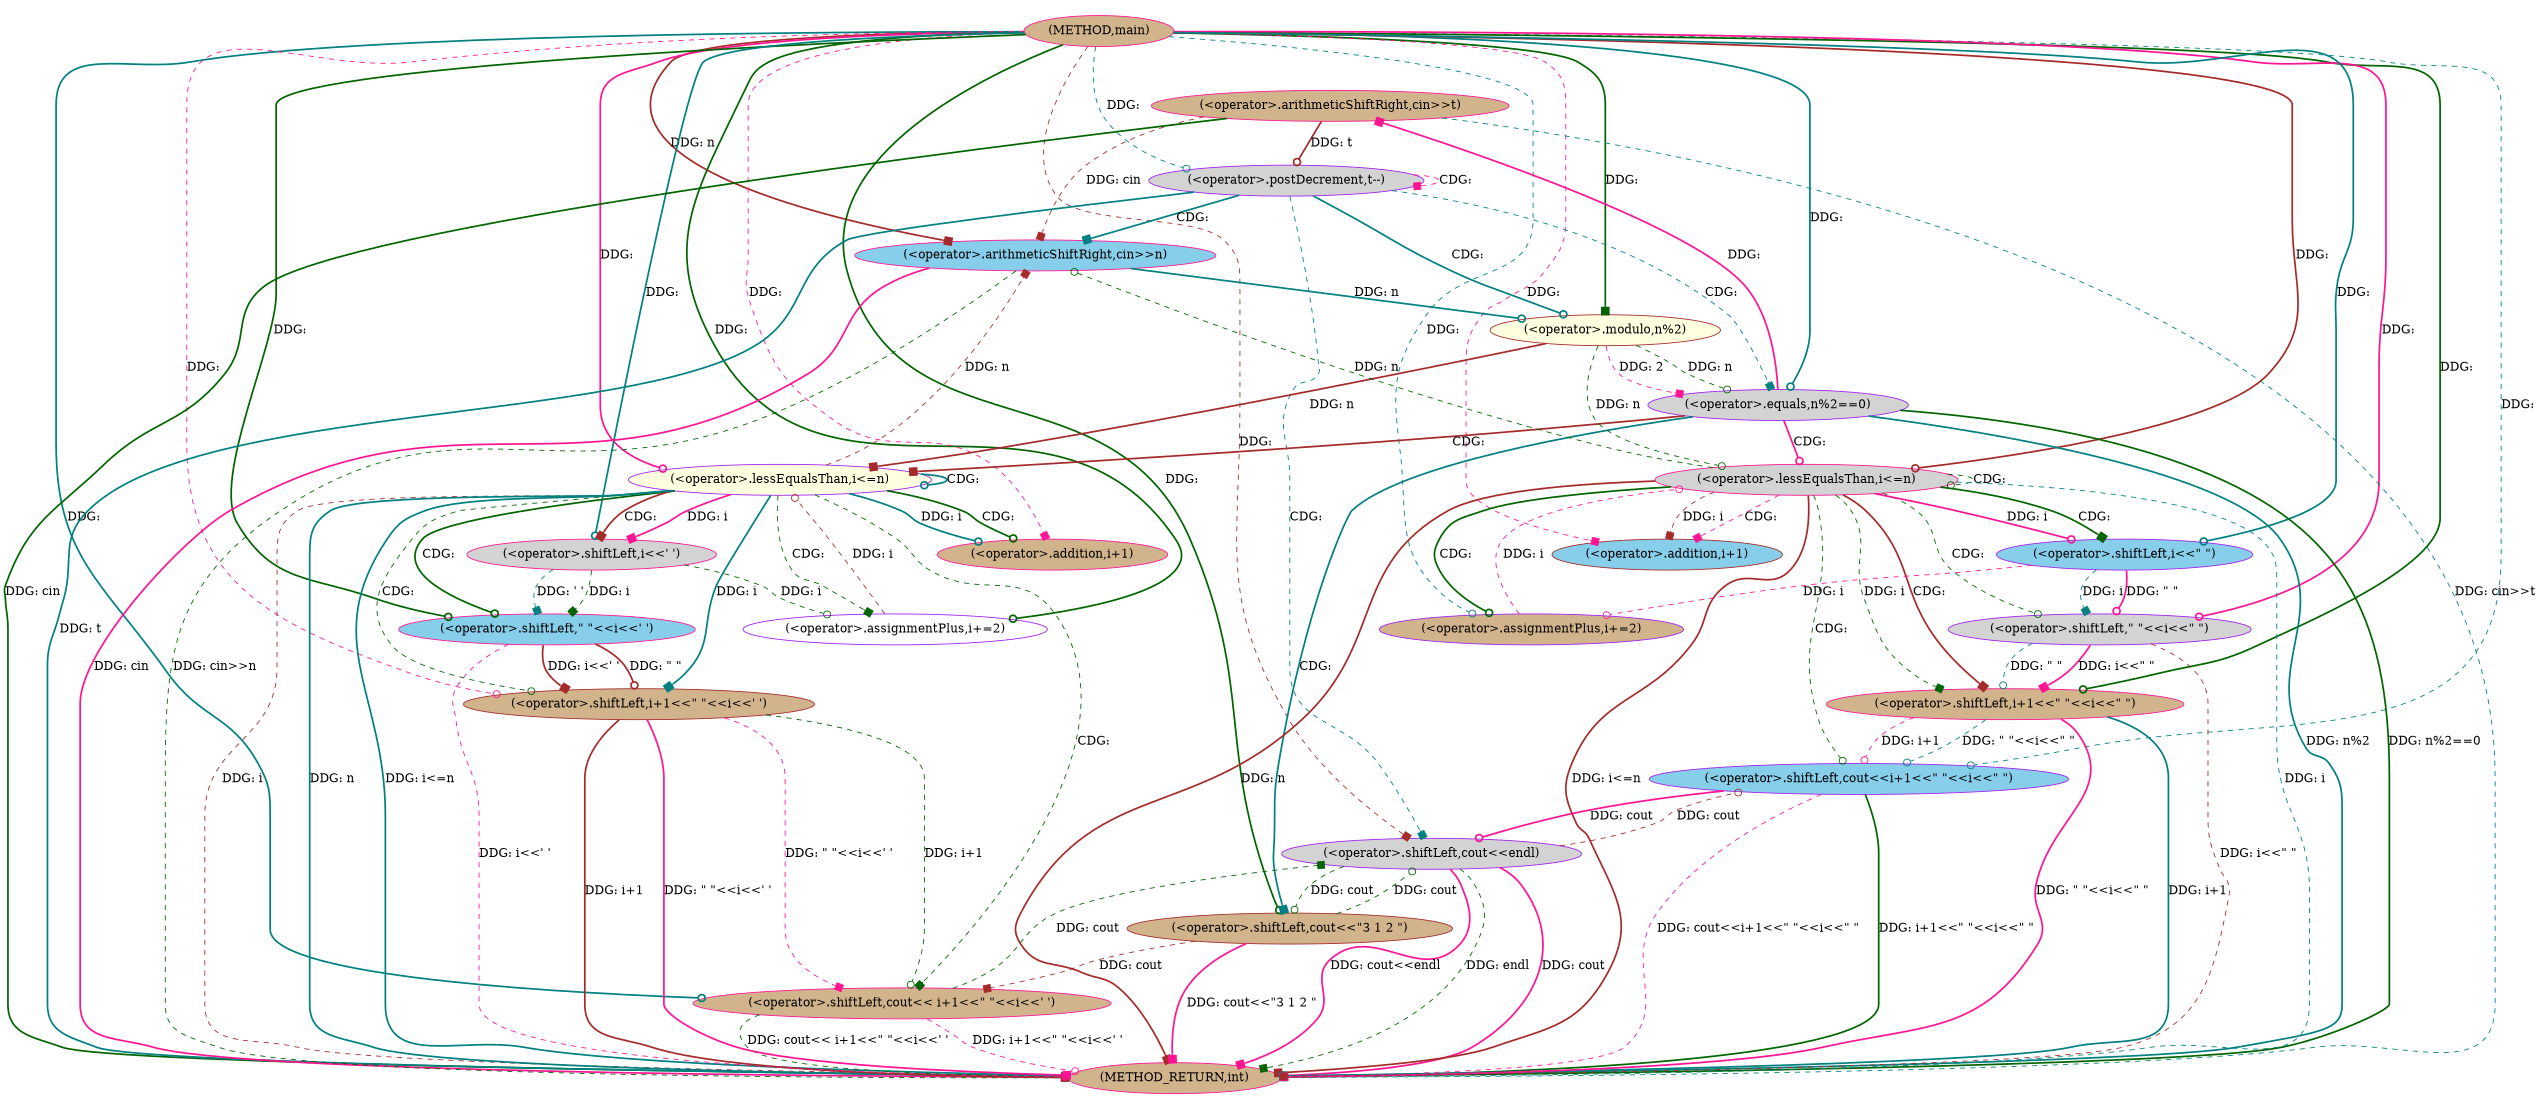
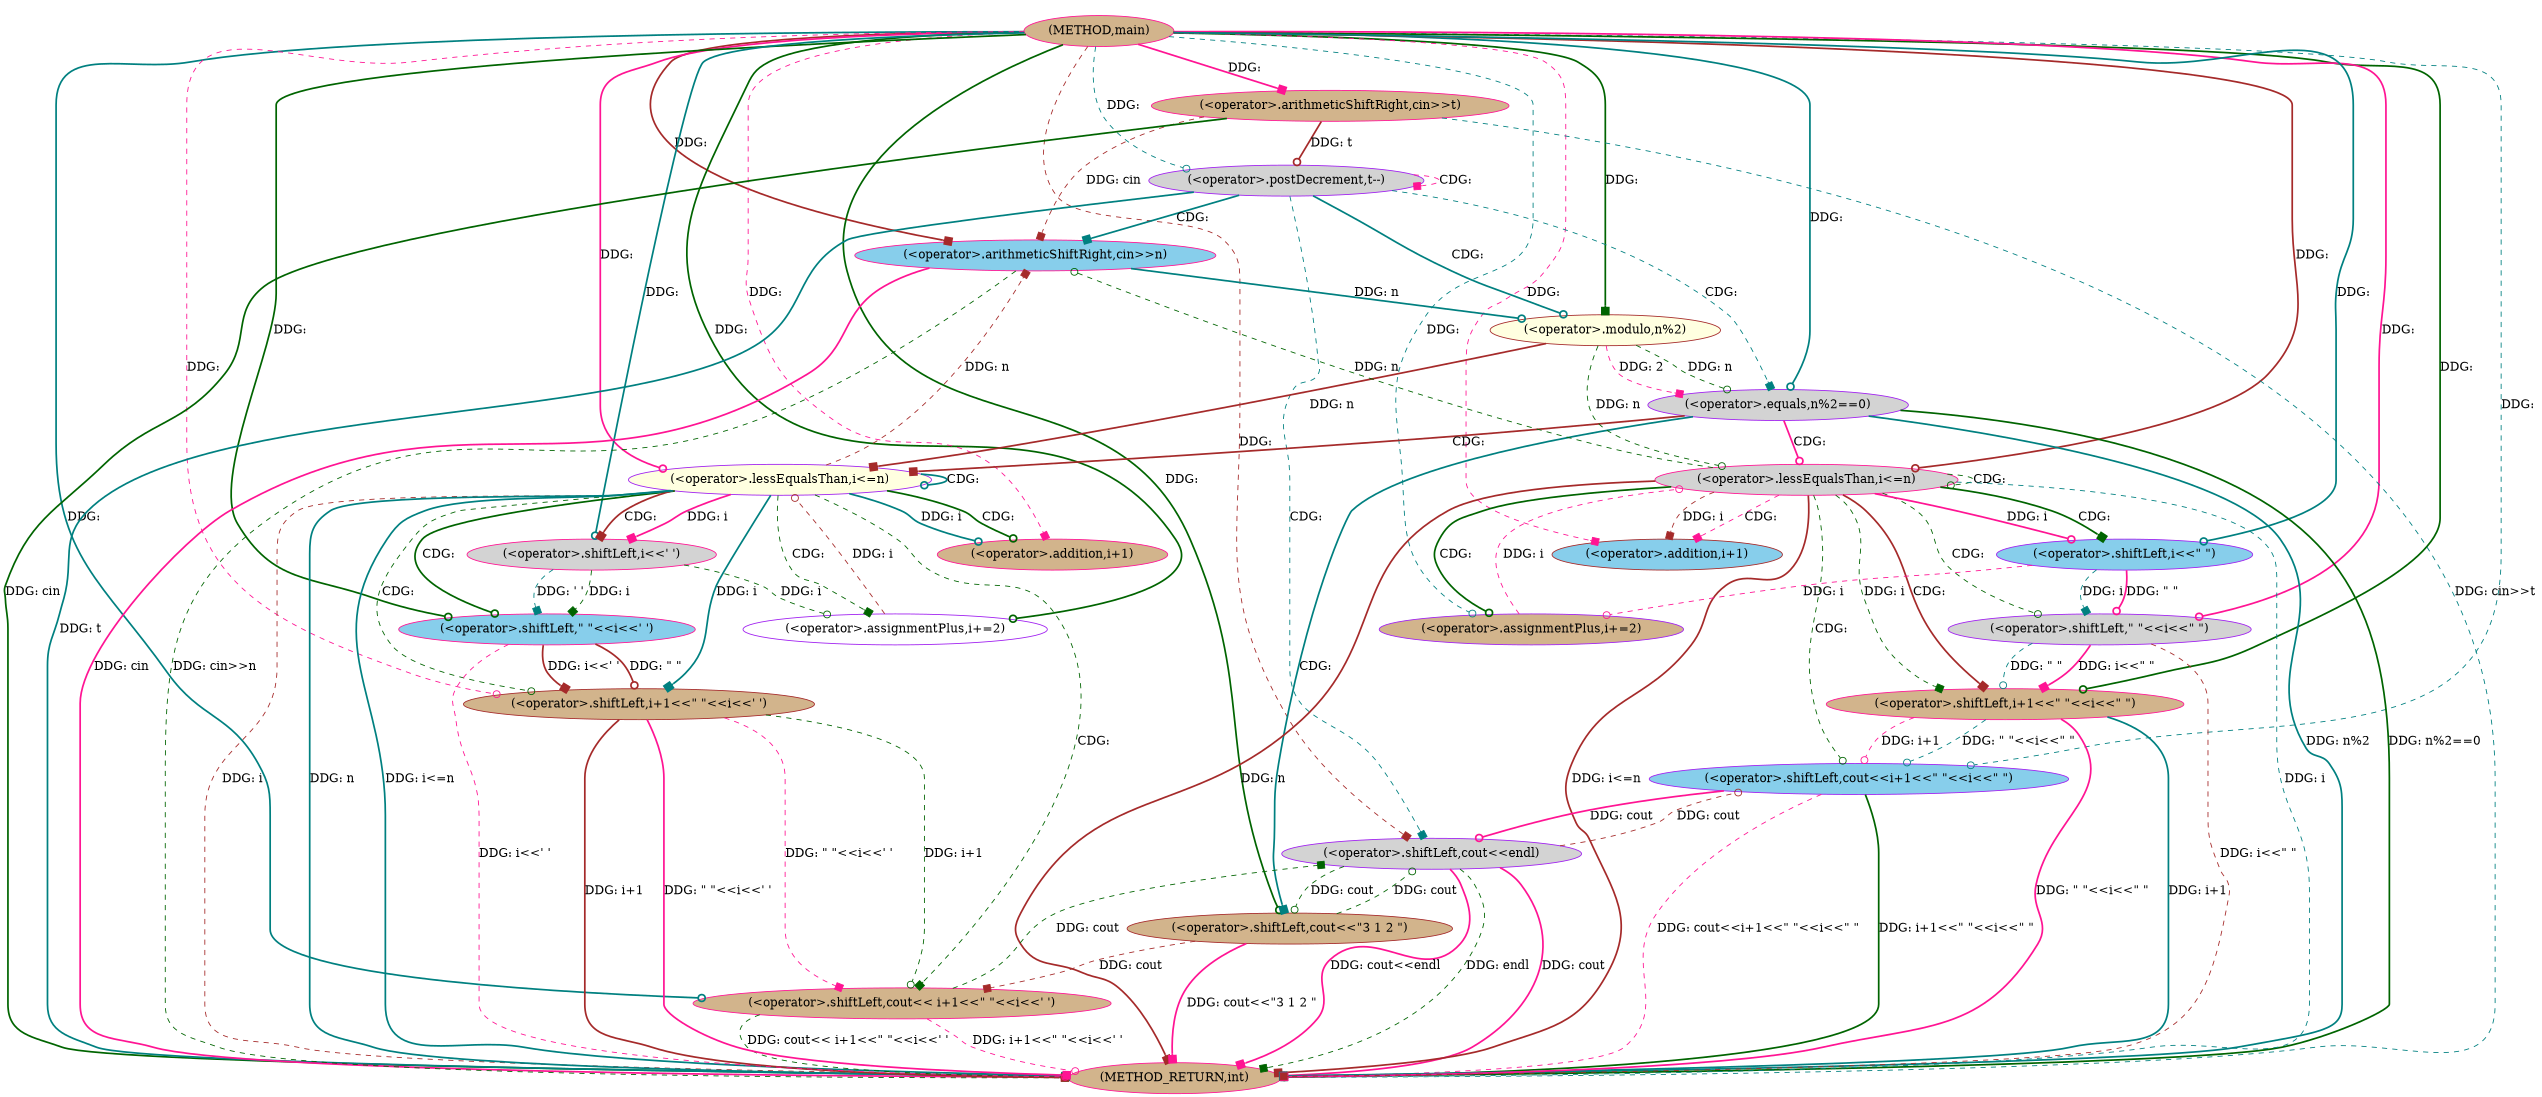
  digraph {
    node [color=deeppink fillcolor=tan style=filled]
    edge [arrowhead=box color=darkgreen style=bold]
    n1 [label="(METHOD,main)"]
    n2 [label="(<operator>.arithmeticShiftRight,cin>>t)"]
    n3 [color=purple fillcolor=lightgrey label="(<operator>.postDecrement,t--)"]
    n4 [fillcolor=skyblue label="(<operator>.arithmeticShiftRight,cin>>n)"]
    n5 [color=purple fillcolor=lightgrey label="(<operator>.shiftLeft,cout<<endl)"]
    n6 [color=purple fillcolor=lightgrey label="(<operator>.equals,n%2==0)"]
    n7 [color=brown fillcolor=lightyellow label="(<operator>.modulo,n%2)"]
    n8 [fillcolor=lightgrey label="(<operator>.lessEqualsThan,i<=n)"]
    n9 [color=purple label="(<operator>.assignmentPlus,i+=2)"]
    n10 [color=purple fillcolor=skyblue label="(<operator>.shiftLeft,cout<<i+1<<\" \"<<i<<\" \")"]
    n11 [color=brown label="(<operator>.shiftLeft,cout<<\"3 1 2 \")"]
    n12 [color=purple fillcolor=lightyellow label="(<operator>.lessEqualsThan,i<=n)"]
    n13 [color=purple fillcolor=white label="(<operator>.assignmentPlus,i+=2)"]
    n14 [label="(<operator>.shiftLeft,cout<< i+1<<\" \"<<i<<' ')"]
    n15 [label="(<operator>.shiftLeft,i+1<<\" \"<<i<<\" \")"]
    n16 [color=brown fillcolor=skyblue label="(<operator>.addition,i+1)"]
    n17 [color=purple fillcolor=lightgrey label="(<operator>.shiftLeft,\" \"<<i<<\" \")"]
    n18 [color=brown label="(<operator>.shiftLeft,i+1<<\" \"<<i<<' ')"]
    n19 [color=purple fillcolor=skyblue label="(<operator>.shiftLeft,i<<\" \")"]
    n20 [label="(<operator>.addition,i+1)"]
    n21 [fillcolor=skyblue label="(<operator>.shiftLeft,\" \"<<i<<' ')"]
    n22 [fillcolor=lightgrey label="(<operator>.shiftLeft,i<<' ')"]
    n23 [label="(METHOD_RETURN,int)"]
-   n6 -> n2 [color=deeppink label="DDG: "]
+   n1 -> n2 [color=deeppink label="DDG: "]
    n1 -> n3 [arrowhead=odot color=teal label="DDG: " style=dashed]
-   n1 -> n4 [color=brown label="DDG: n"]
+   n1 -> n4 [color=brown label="DDG: "]
    n1 -> n5 [color=brown label="DDG: " style=dashed]
    n1 -> n6 [arrowhead=odot color=teal label="DDG: "]
    n1 -> n7 [label="DDG: "]
    n1 -> n8 [arrowhead=odot color=brown label="DDG: "]
    n1 -> n9 [arrowhead=odot color=teal label="DDG: " style=dashed]
    n1 -> n10 [arrowhead=odot color=teal label="DDG: " style=dashed]
    n1 -> n11 [arrowhead=odot label="DDG: "]
    n1 -> n12 [arrowhead=odot color=deeppink label="DDG: "]
    n1 -> n13 [arrowhead=odot label="DDG: "]
    n1 -> n14 [arrowhead=odot color=teal label="DDG: "]
    n1 -> n15 [arrowhead=odot label="DDG: "]
    n1 -> n16 [color=deeppink label="DDG: " style=dashed]
    n1 -> n17 [arrowhead=odot color=deeppink label="DDG: "]
    n1 -> n18 [arrowhead=odot color=deeppink label="DDG: " style=dashed]
    n1 -> n19 [arrowhead=odot color=teal label="DDG: "]
    n1 -> n20 [color=deeppink label="DDG: " style=dashed]
    n1 -> n21 [arrowhead=odot label="DDG: "]
    n1 -> n22 [arrowhead=odot color=teal label="DDG: "]
    n2 -> n3 [arrowhead=odot color=brown label="DDG: t"]
    n2 -> n4 [color=brown label="DDG: cin" style=dashed]
    n2 -> n23 [label="DDG: cin"]
    n2 -> n23 [color=teal label="DDG: cin>>t" style=dashed]
    n3 -> n3 [color=deeppink label="CDG: " style=dashed]
    n3 -> n4 [color=teal label="CDG: "]
    n3 -> n5 [color=teal label="CDG: " style=dashed]
    n3 -> n6 [color=teal label="CDG: " style=dashed]
    n3 -> n7 [arrowhead=odot color=teal label="CDG: "]
    n3 -> n23 [color=teal label="DDG: t"]
    n4 -> n7 [arrowhead=odot color=teal label="DDG: n"]
    n4 -> n23 [arrowhead=odot color=deeppink label="DDG: cin"]
    n4 -> n23 [label="DDG: cin>>n" style=dashed]
    n5 -> n10 [arrowhead=odot color=brown label="DDG: cout" style=dashed]
    n5 -> n11 [arrowhead=odot label="DDG: cout" style=dashed]
    n5 -> n23 [arrowhead=odot color=deeppink label="DDG: cout"]
    n5 -> n23 [color=deeppink label="DDG: cout<<endl"]
    n5 -> n23 [label="DDG: endl" style=dashed]
    n6 -> n8 [arrowhead=odot color=deeppink label="CDG: "]
    n6 -> n11 [color=teal label="CDG: "]
    n6 -> n12 [color=brown label="CDG: "]
    n6 -> n23 [color=teal label="DDG: n%2"]
    n6 -> n23 [label="DDG: n%2==0"]
    n7 -> n6 [arrowhead=odot label="DDG: n" style=dashed]
    n7 -> n6 [color=deeppink label="DDG: 2" style=dashed]
    n7 -> n8 [arrowhead=odot label="DDG: n" style=dashed]
    n7 -> n12 [color=brown label="DDG: n"]
    n8 -> n4 [arrowhead=odot label="DDG: n" style=dashed]
    n8 -> n8 [arrowhead=odot label="CDG: " style=dashed]
    n8 -> n9 [arrowhead=odot label="CDG: "]
    n8 -> n10 [arrowhead=odot label="CDG: " style=dashed]
    n8 -> n15 [label="DDG: i" style=dashed]
    n8 -> n15 [color=brown label="CDG: "]
    n8 -> n16 [color=brown label="DDG: i" style=dashed]
    n8 -> n16 [color=deeppink label="CDG: " style=dashed]
    n8 -> n17 [arrowhead=odot label="CDG: " style=dashed]
    n8 -> n19 [arrowhead=odot color=deeppink label="DDG: i"]
    n8 -> n19 [label="CDG: "]
    n8 -> n23 [color=teal label="DDG: i" style=dashed]
    n8 -> n23 [color=brown label="DDG: n"]
    n8 -> n23 [color=brown label="DDG: i<=n"]
    n9 -> n8 [arrowhead=odot color=deeppink label="DDG: i" style=dashed]
    n10 -> n5 [arrowhead=odot color=deeppink label="DDG: cout"]
    n10 -> n23 [arrowhead=odot label="DDG: i+1<<\" \"<<i<<\" \""]
    n10 -> n23 [color=deeppink label="DDG: cout<<i+1<<\" \"<<i<<\" \"" style=dashed]
    n11 -> n5 [arrowhead=odot label="DDG: cout" style=dashed]
    n11 -> n14 [color=brown label="DDG: cout" style=dashed]
    n11 -> n23 [color=deeppink label="DDG: cout<<\"3 1 2 \""]
    n12 -> n4 [color=brown label="DDG: n" style=dashed]
    n12 -> n12 [arrowhead=odot color=teal label="CDG: "]
    n12 -> n13 [label="CDG: " style=dashed]
    n12 -> n14 [label="CDG: " style=dashed]
    n12 -> n18 [color=teal label="DDG: i"]
    n12 -> n18 [arrowhead=odot label="CDG: " style=dashed]
    n12 -> n20 [arrowhead=odot color=teal label="DDG: i"]
    n12 -> n20 [arrowhead=odot label="CDG: "]
    n12 -> n21 [arrowhead=odot label="CDG: "]
    n12 -> n22 [color=deeppink label="DDG: i"]
    n12 -> n22 [color=brown label="CDG: "]
    n12 -> n23 [color=brown label="DDG: i" style=dashed]
    n12 -> n23 [color=teal label="DDG: n"]
    n12 -> n23 [arrowhead=odot color=teal label="DDG: i<=n"]
    n13 -> n12 [arrowhead=odot color=brown label="DDG: i" style=dashed]
    n14 -> n5 [label="DDG: cout" style=dashed]
    n14 -> n23 [arrowhead=odot color=deeppink label="DDG: i+1<<\" \"<<i<<' '" style=dashed]
    n14 -> n23 [arrowhead=odot label="DDG: cout<< i+1<<\" \"<<i<<' '" style=dashed]
    n15 -> n10 [arrowhead=odot color=deeppink label="DDG: i+1" style=dashed]
    n15 -> n10 [arrowhead=odot color=teal label="DDG: \" \"<<i<<\" \"" style=dashed]
    n15 -> n23 [color=teal label="DDG: i+1"]
    n15 -> n23 [color=deeppink label="DDG: \" \"<<i<<\" \""]
    n17 -> n15 [color=deeppink label="DDG: i<<\" \""]
    n17 -> n15 [arrowhead=odot color=teal label="DDG: \" \"" style=dashed]
    n17 -> n23 [color=brown label="DDG: i<<\" \"" style=dashed]
    n18 -> n14 [arrowhead=odot label="DDG: i+1" style=dashed]
    n18 -> n14 [color=deeppink label="DDG: \" \"<<i<<' '" style=dashed]
    n18 -> n23 [color=brown label="DDG: i+1"]
    n18 -> n23 [color=deeppink label="DDG: \" \"<<i<<' '"]
    n19 -> n9 [arrowhead=odot color=deeppink label="DDG: i" style=dashed]
    n19 -> n17 [color=teal label="DDG: i" style=dashed]
    n19 -> n17 [arrowhead=odot color=deeppink label="DDG: \" \""]
    n21 -> n18 [color=brown label="DDG: i<<' '"]
    n21 -> n18 [arrowhead=odot color=brown label="DDG: \" \""]
    n21 -> n23 [arrowhead=odot color=deeppink label="DDG: i<<' '" style=dashed]
    n22 -> n13 [arrowhead=odot label="DDG: i" style=dashed]
    n22 -> n21 [color=teal label="DDG: ' '" style=dashed]
    n22 -> n21 [label="DDG: i" style=dashed]
  }
